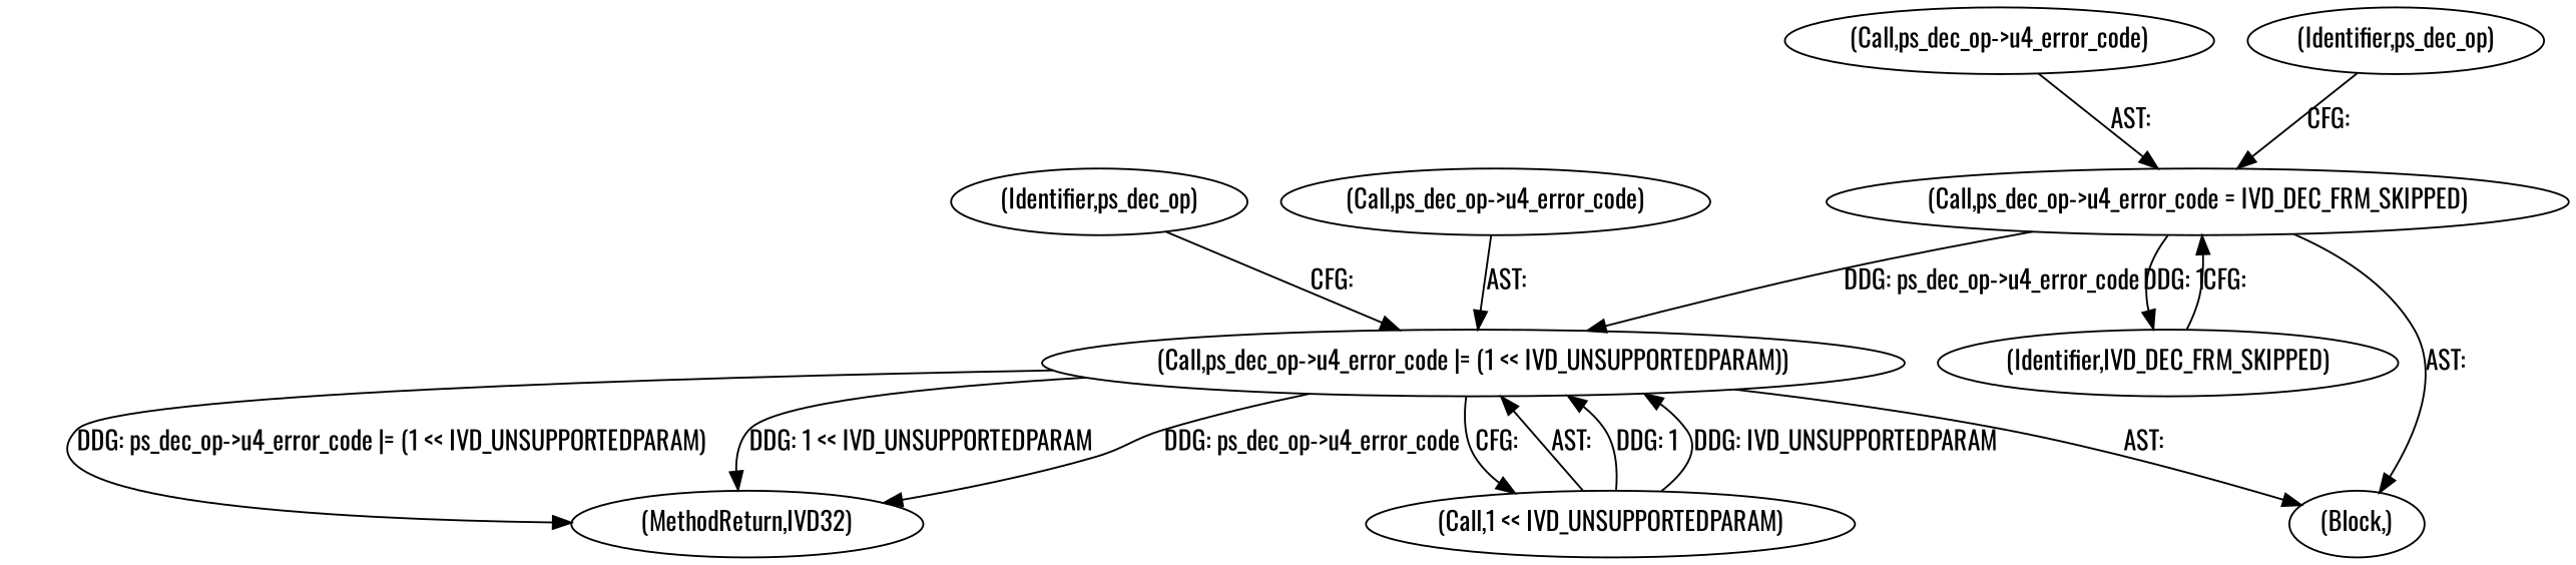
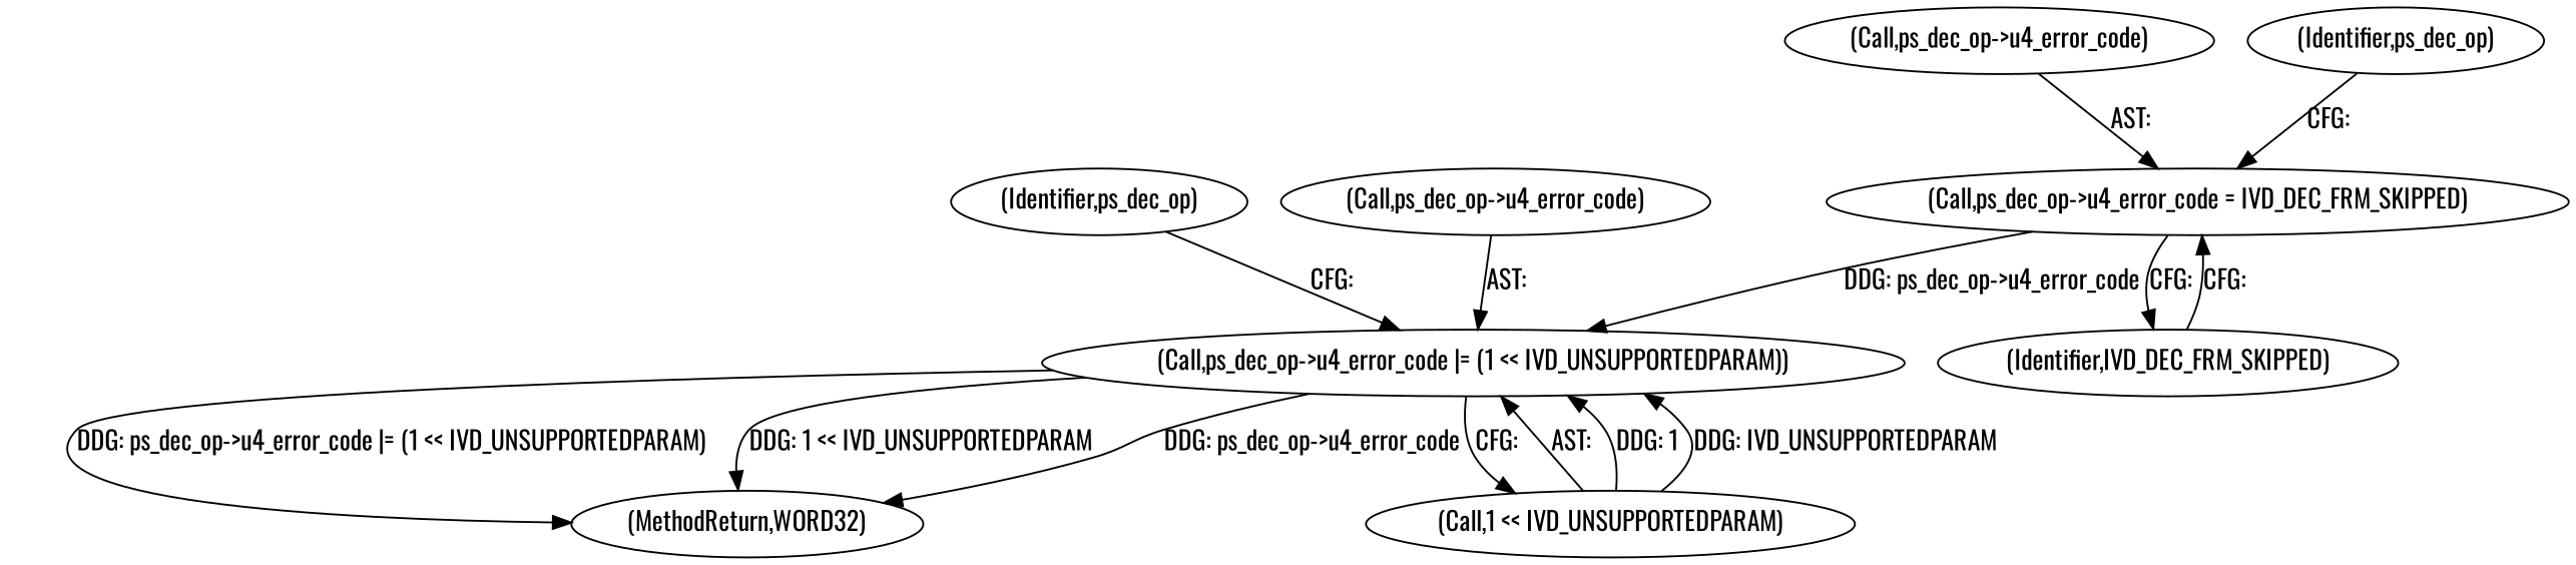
  digraph {
    fontname=Oswald
    node [fontname=Oswald]
    edge [fontname=Oswald]
    n1 [label="(Call,ps_dec_op->u4_error_code = IVD_DEC_FRM_SKIPPED)"]
    n2 [label="(Call,ps_dec_op->u4_error_code |= (1 << IVD_UNSUPPORTEDPARAM))"]
-   n3 [label="(Block,)"]
    n4 [label="(Identifier,IVD_DEC_FRM_SKIPPED)"]
-   n5 [label="(MethodReturn,IVD32)"]
+   n5 [label="(MethodReturn,WORD32)"]
    n6 [label="(Call,1 << IVD_UNSUPPORTEDPARAM)"]
    n7 [label="(Call,ps_dec_op->u4_error_code)"]
    n8 [label="(Identifier,ps_dec_op)"]
    n9 [label="(Identifier,ps_dec_op)"]
    n10 [label="(Call,ps_dec_op->u4_error_code)"]
    n1 -> n2 [label="DDG: ps_dec_op->u4_error_code"]
-   n1 -> n3 [label="AST: "]
-   n1 -> n4 [label="DDG: 1"]
-   n2 -> n3 [label="AST: "]
+   n1 -> n4 [label="CFG: "]
    n2 -> n5 [label="DDG: ps_dec_op->u4_error_code |= (1 << IVD_UNSUPPORTEDPARAM)"]
    n2 -> n5 [label="DDG: 1 << IVD_UNSUPPORTEDPARAM"]
    n2 -> n5 [label="DDG: ps_dec_op->u4_error_code"]
    n2 -> n6 [label="CFG: "]
    n4 -> n1 [label="CFG: "]
    n6 -> n2 [label="AST: "]
    n6 -> n2 [label="DDG: 1"]
    n6 -> n2 [label="DDG: IVD_UNSUPPORTEDPARAM"]
    n7 -> n1 [label="AST: "]
    n8 -> n2 [label="CFG: "]
    n9 -> n1 [label="CFG: "]
    n10 -> n2 [label="AST: "]
  }
